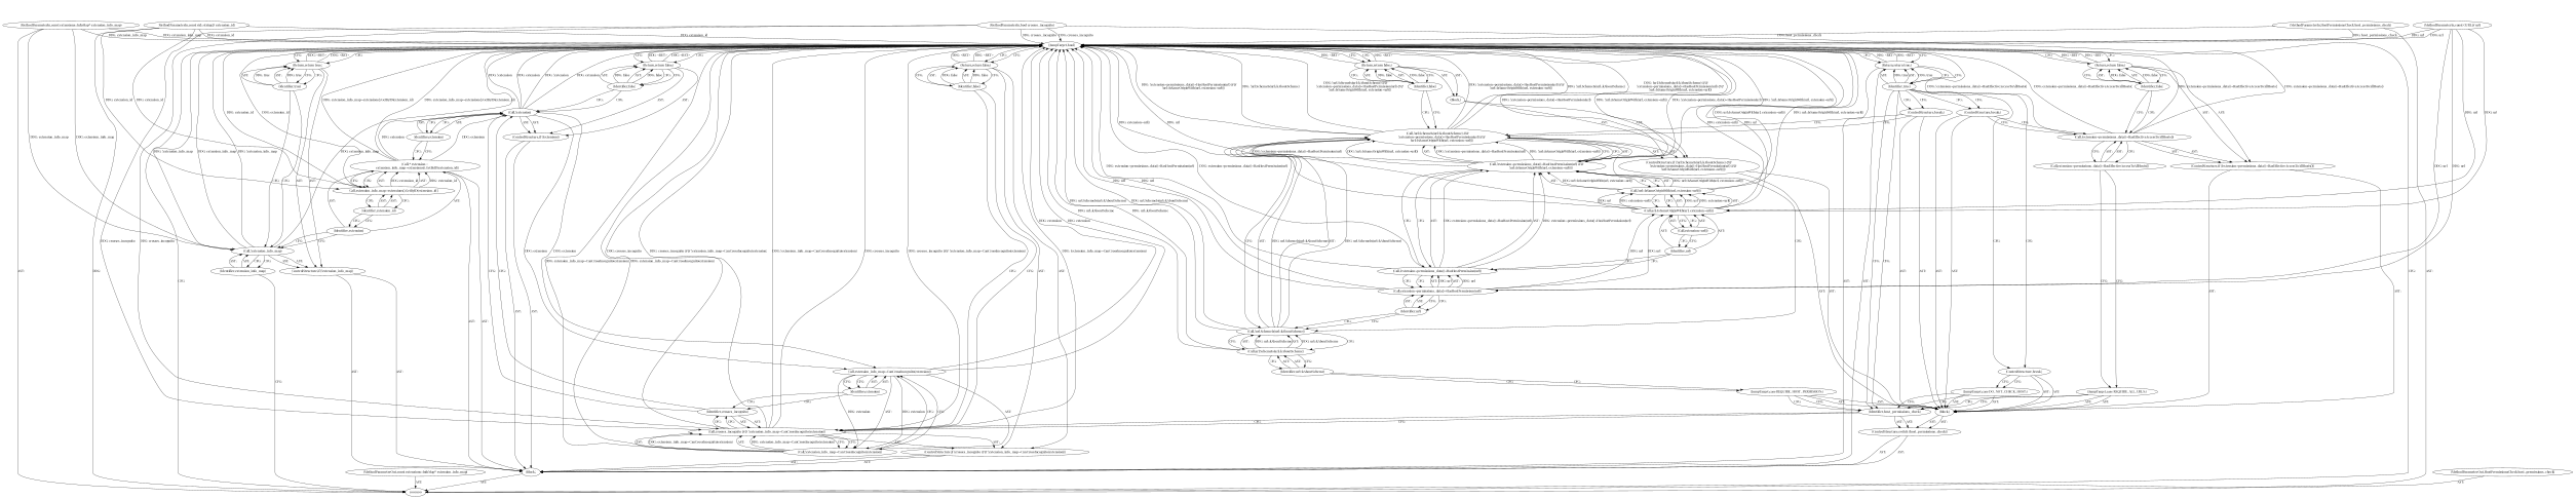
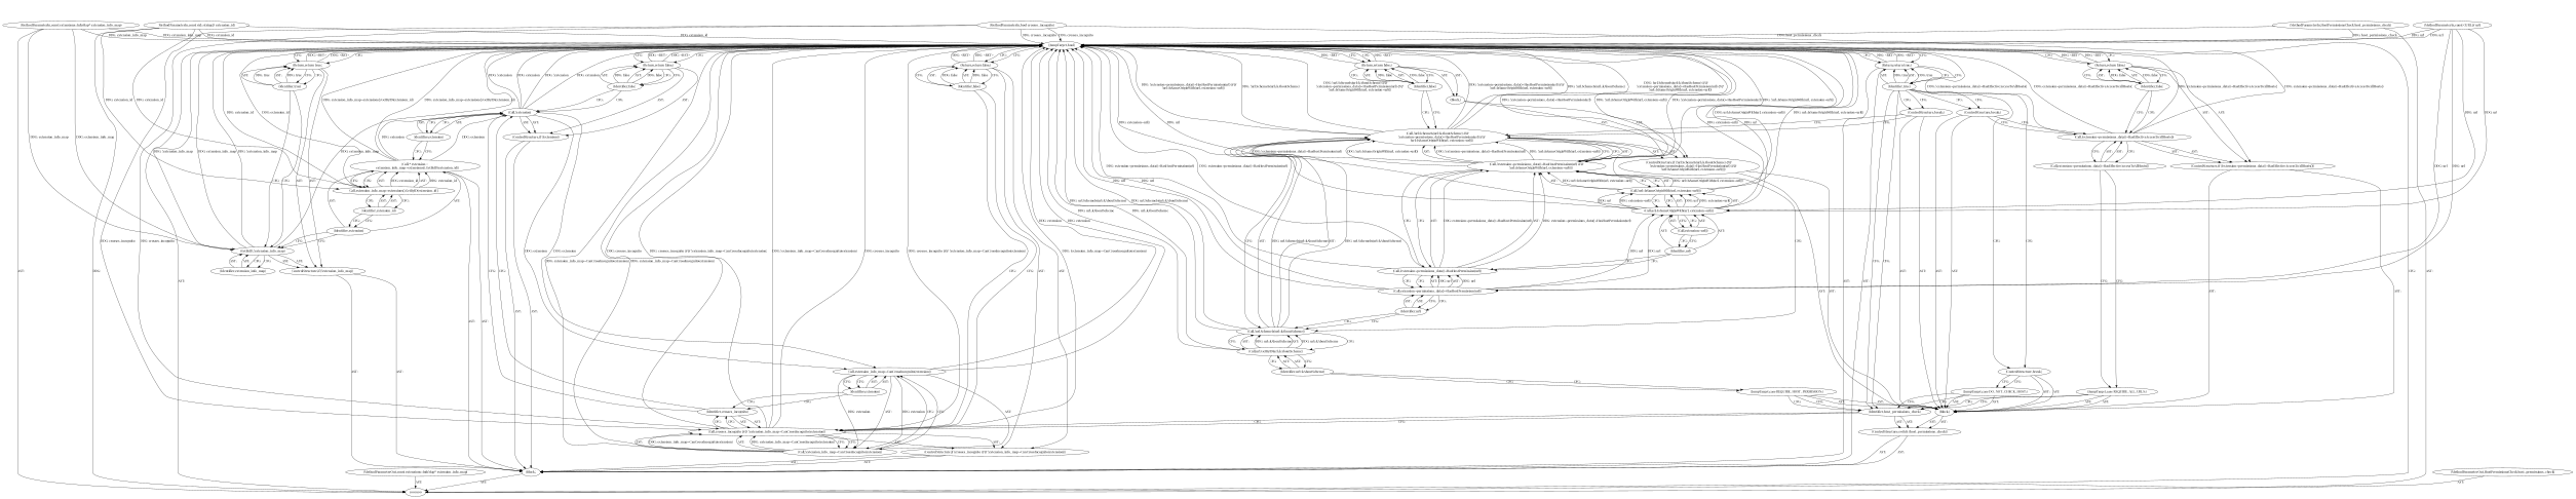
  digraph {
    fontname="Playfair Display"
    node [fontname="Playfair Display"]
    edge [fontname="Playfair Display"]
    n1 [label="(JumpTarget,bool)"]
    n2 [label="(Return,return false;)"]
    n3 [label="(Return,return false;)"]
    n4 [label="(Return,return false;)"]
    n5 [label="(Return,return false;)"]
    n6 [label="(Return,return true;)"]
    n7 [label="(Return,return true;)"]
    1000100
    n9 [label="(ControlStructure,if (!extension))"]
    n10 [label="(Identifier,false)"]
    n11 [label="(ControlStructure,if (crosses_incognito && !extension_info_map->CanCrossIncognito(extension)))"]
    n12 [label="(Identifier,false)"]
    n13 [label="(Block,)"]
    n14 [label="(Identifier,false)"]
    n15 [label="(ControlStructure,if (!extension->permissions_data()->HasEffectiveAccessToAllHosts()))"]
    n16 [label="(Identifier,false)"]
    n17 [label="(Block,)"]
    n18 [label="(Identifier,true)"]
    n19 [label="(ControlStructure,if (!extension_info_map))"]
    n20 [label="(Identifier,true)"]
    n21 [label="(Call,* extension =\n      extension_info_map->extensions().GetByID(extension_id))"]
    n22 [label="(Call,extension_info_map->extensions().GetByID(extension_id))"]
    n23 [label="(Call,!extension)"]
    n24 [label="(Identifier,extension_id)"]
    n25 [label="(Identifier,extension)"]
    n26 [label="(Call,extension_info_map->CanCrossIncognito(extension))"]
    n27 [label="(Identifier,extension)"]
-   n28 [label="(Call,!extension_info_map)"]
+   n28 [label="(GetByID,!extension_info_map)"]
    n29 [label="(Identifier,extension_info_map)"]
    n30 [label="(Call,!extension_info_map->CanCrossIncognito(extension))"]
    n31 [label="(Identifier,extension)"]
    n32 [label="(Call,crosses_incognito && !extension_info_map->CanCrossIncognito(extension))"]
    n33 [label="(Identifier,crosses_incognito)"]
    n34 [label="(Identifier,host_permissions_check)"]
    n35 [label="(ControlStructure,switch (host_permissions_check))"]
    n36 [label="(Block,)"]
    n37 [label="(JumpTarget,case DO_NOT_CHECK_HOST:)"]
    n38 [label="(MethodParameterIn,const extensions::InfoMap* extension_info_map)"]
    n39 [label="(MethodParameterOut,const extensions::InfoMap* extension_info_map)"]
    n40 [label="(ControlStructure,break;)"]
    n41 [label="(JumpTarget,case REQUIRE_HOST_PERMISSION:)"]
    n42 [label="(Call,!url.SchemeIs(url::kAboutScheme) &&\n          !extension->permissions_data()->HasHostPermission(url) &&\n          !url::IsSameOriginWith(url, extension->url()))"]
    n43 [label="(Call,!url.SchemeIs(url::kAboutScheme))"]
    n44 [label="(ControlStructure,if (!url.SchemeIs(url::kAboutScheme) &&\n          !extension->permissions_data()->HasHostPermission(url) &&\n          !url::IsSameOriginWith(url, extension->url())))"]
    n45 [label="(Call,!extension->permissions_data()->HasHostPermission(url) &&\n          !url::IsSameOriginWith(url, extension->url()))"]
-   n46 [label="(Call,url.SchemeIs(url::kAboutScheme))"]
+   n46 [label="(Call,url.GetByID(url::kAboutScheme))"]
    n47 [label="(Call,!extension->permissions_data()->HasHostPermission(url))"]
    n48 [label="(Call,!url::IsSameOriginWith(url, extension->url()))"]
    n49 [label="(Identifier,url::kAboutScheme)"]
    n50 [label="(Call,extension->permissions_data()->HasHostPermission(url))"]
    n51 [label="(Call,url::IsSameOriginWith(url, extension->url()))"]
    n52 [label="(Identifier,url)"]
    n53 [label="(Call,extension->url())"]
    n54 [label="(Identifier,url)"]
    n55 [label="(ControlStructure,break;)"]
    n56 [label="(JumpTarget,case REQUIRE_ALL_URLS:)"]
    n57 [label="(Call,!extension->permissions_data()->HasEffectiveAccessToAllHosts())"]
    n58 [label="(Call,extension->permissions_data()->HasEffectiveAccessToAllHosts())"]
    n59 [label="(MethodParameterIn,const std::string& extension_id)"]
    n60 [label="(ControlStructure,break;)"]
    n61 [label="(MethodParameterIn,const GURL& url)"]
    n62 [label="(MethodParameterIn,bool crosses_incognito)"]
    n63 [label="(MethodParameterIn,HostPermissionsCheck host_permissions_check)"]
    n64 [label="(MethodParameterOut,HostPermissionsCheck host_permissions_check)"]
    n1 -> n2 [label="CFG: "]
    n1 -> n2 [label="CFG: "]
    n1 -> n3 [label="CFG: "]
    n1 -> n3 [label="CFG: "]
    n1 -> n4 [label="CFG: "]
    n1 -> n4 [label="CFG: "]
    n1 -> n5 [label="CFG: "]
    n1 -> n5 [label="CFG: "]
    n1 -> n6 [label="CFG: "]
    n1 -> n6 [label="CFG: "]
    n1 -> n7 [label="CFG: "]
    n1 -> n7 [label="CFG: "]
-   n1 -> 1000100 [label="CFG: "]
+   n1 -> 1000100 [label="AST: "]
    n2 -> n1 [label="DDG: <RET>"]
    n2 -> n1 [label="DDG: <RET>"]
    n2 -> n9 [label="AST: "]
    n2 -> n9 [label="AST: "]
    n2 -> n10 [label="CFG: "]
    n2 -> n10 [label="CFG: "]
    n3 -> n1 [label="DDG: <RET>"]
    n3 -> n1 [label="DDG: <RET>"]
    n3 -> n11 [label="AST: "]
    n3 -> n11 [label="AST: "]
    n3 -> n12 [label="CFG: "]
    n3 -> n12 [label="CFG: "]
    n4 -> n1 [label="DDG: <RET>"]
    n4 -> n1 [label="DDG: <RET>"]
    n4 -> n13 [label="AST: "]
    n4 -> n13 [label="AST: "]
    n4 -> n14 [label="CFG: "]
    n4 -> n14 [label="CFG: "]
    n5 -> n1 [label="DDG: <RET>"]
    n5 -> n1 [label="DDG: <RET>"]
    n5 -> n15 [label="AST: "]
    n5 -> n15 [label="AST: "]
    n5 -> n16 [label="CFG: "]
    n5 -> n16 [label="CFG: "]
    n6 -> n1 [label="DDG: <RET>"]
    n6 -> n1 [label="DDG: <RET>"]
    n6 -> n17 [label="AST: "]
    n6 -> n17 [label="AST: "]
    n6 -> n18 [label="CFG: "]
    n6 -> n18 [label="CFG: "]
    n7 -> n1 [label="DDG: <RET>"]
    n7 -> n1 [label="DDG: <RET>"]
    n7 -> n19 [label="AST: "]
    n7 -> n19 [label="AST: "]
    n7 -> n20 [label="CFG: "]
    n7 -> n20 [label="CFG: "]
    n9 -> n17 [label="AST: "]
    n9 -> n17 [label="AST: "]
    n10 -> n2 [label="AST: "]
    n10 -> n2 [label="DDG: false"]
    n10 -> n2 [label="AST: "]
    n10 -> n2 [label="DDG: false"]
    n10 -> n23 [label="CFG: "]
    n10 -> n23 [label="CFG: "]
    n11 -> n17 [label="AST: "]
    n11 -> n17 [label="AST: "]
    n12 -> n3 [label="AST: "]
    n12 -> n3 [label="DDG: false"]
    n12 -> n3 [label="AST: "]
    n12 -> n3 [label="DDG: false"]
    n12 -> n32 [label="CFG: "]
    n12 -> n32 [label="CFG: "]
    n13 -> n44 [label="AST: "]
    n13 -> n44 [label="AST: "]
    n14 -> n4 [label="AST: "]
    n14 -> n4 [label="DDG: false"]
    n14 -> n4 [label="AST: "]
    n14 -> n4 [label="DDG: false"]
    n14 -> n42 [label="CFG: "]
    n14 -> n42 [label="CFG: "]
    n15 -> n36 [label="AST: "]
    n15 -> n36 [label="AST: "]
    n16 -> n5 [label="AST: "]
    n16 -> n5 [label="DDG: false"]
    n16 -> n5 [label="AST: "]
    n16 -> n5 [label="DDG: false"]
    n16 -> n57 [label="CFG: "]
    n16 -> n57 [label="CFG: "]
    n17 -> 1000100 [label="AST: "]
    n18 -> n6 [label="AST: "]
    n18 -> n6 [label="DDG: true"]
    n18 -> n6 [label="AST: "]
    n18 -> n6 [label="DDG: true"]
    n18 -> n34 [label="CFG: "]
    n18 -> n34 [label="CFG: "]
    n18 -> n40 [label="CFG: "]
    n18 -> n40 [label="CFG: "]
    n18 -> n55 [label="CFG: "]
    n18 -> n55 [label="CFG: "]
    n18 -> n60 [label="CFG: "]
    n18 -> n60 [label="CFG: "]
    n19 -> n17 [label="AST: "]
    n19 -> n17 [label="AST: "]
    n20 -> n7 [label="AST: "]
    n20 -> n7 [label="DDG: true"]
    n20 -> n7 [label="AST: "]
    n20 -> n7 [label="DDG: true"]
    n20 -> n28 [label="CFG: "]
    n20 -> n28 [label="CFG: "]
    n21 -> n1 [label="DDG: extension_info_map->extensions().GetByID(extension_id)"]
    n21 -> n1 [label="DDG: extension_info_map->extensions().GetByID(extension_id)"]
    n21 -> n17 [label="AST: "]
    n21 -> n17 [label="AST: "]
    n21 -> n22 [label="CFG: "]
    n21 -> n22 [label="CFG: "]
    n21 -> n23 [label="DDG: extension"]
    n21 -> n23 [label="DDG: extension"]
    n22 -> n1 [label="DDG: extension_id"]
    n22 -> n1 [label="DDG: extension_id"]
    n22 -> n21 [label="AST: "]
    n22 -> n21 [label="DDG: extension_id"]
    n22 -> n21 [label="AST: "]
    n22 -> n21 [label="DDG: extension_id"]
    n22 -> n24 [label="CFG: "]
    n22 -> n24 [label="CFG: "]
    n23 -> n1 [label="DDG: !extension"]
    n23 -> n1 [label="DDG: extension"]
    n23 -> n1 [label="DDG: !extension"]
    n23 -> n1 [label="DDG: extension"]
    n23 -> n9 [label="AST: "]
    n23 -> n9 [label="AST: "]
    n23 -> n25 [label="CFG: "]
    n23 -> n25 [label="CFG: "]
    n23 -> n26 [label="DDG: extension"]
    n23 -> n26 [label="DDG: extension"]
    n24 -> n22 [label="AST: "]
    n24 -> n22 [label="AST: "]
    n24 -> n27 [label="CFG: "]
    n24 -> n27 [label="CFG: "]
    n25 -> n21 [label="CFG: "]
    n25 -> n21 [label="CFG: "]
    n25 -> n23 [label="AST: "]
    n25 -> n23 [label="AST: "]
    n26 -> n1 [label="DDG: extension"]
    n26 -> n1 [label="DDG: extension"]
    n26 -> n30 [label="AST: "]
    n26 -> n30 [label="DDG: extension"]
    n26 -> n30 [label="AST: "]
    n26 -> n30 [label="DDG: extension"]
    n26 -> n31 [label="CFG: "]
    n26 -> n31 [label="CFG: "]
    n27 -> n21 [label="AST: "]
    n27 -> n21 [label="AST: "]
    n27 -> n28 [label="CFG: "]
    n27 -> n28 [label="CFG: "]
    n28 -> n1 [label="DDG: !extension_info_map"]
    n28 -> n1 [label="DDG: extension_info_map"]
    n28 -> n1 [label="DDG: !extension_info_map"]
    n28 -> n1 [label="DDG: extension_info_map"]
    n28 -> n19 [label="AST: "]
    n28 -> n19 [label="AST: "]
    n28 -> n29 [label="CFG: "]
    n28 -> n29 [label="CFG: "]
-   n29 -> 1000100 [label="CFG: "]
    n29 -> n28 [label="AST: "]
    n29 -> n28 [label="AST: "]
    n30 -> n1 [label="DDG: extension_info_map->CanCrossIncognito(extension)"]
    n30 -> n1 [label="DDG: extension_info_map->CanCrossIncognito(extension)"]
    n30 -> n26 [label="CFG: "]
    n30 -> n26 [label="CFG: "]
    n30 -> n32 [label="AST: "]
    n30 -> n32 [label="DDG: extension_info_map->CanCrossIncognito(extension)"]
    n30 -> n32 [label="AST: "]
    n30 -> n32 [label="DDG: extension_info_map->CanCrossIncognito(extension)"]
    n31 -> n26 [label="AST: "]
    n31 -> n26 [label="AST: "]
    n31 -> n33 [label="CFG: "]
    n31 -> n33 [label="CFG: "]
    n32 -> n1 [label="DDG: !extension_info_map->CanCrossIncognito(extension)"]
    n32 -> n1 [label="DDG: crosses_incognito"]
    n32 -> n1 [label="DDG: crosses_incognito && !extension_info_map->CanCrossIncognito(extension)"]
    n32 -> n1 [label="DDG: !extension_info_map->CanCrossIncognito(extension)"]
    n32 -> n1 [label="DDG: crosses_incognito"]
    n32 -> n1 [label="DDG: crosses_incognito && !extension_info_map->CanCrossIncognito(extension)"]
    n32 -> n11 [label="AST: "]
    n32 -> n11 [label="AST: "]
    n32 -> n30 [label="CFG: "]
    n32 -> n30 [label="CFG: "]
    n32 -> n33 [label="CFG: "]
    n32 -> n33 [label="CFG: "]
    n33 -> n23 [label="CFG: "]
    n33 -> n23 [label="CFG: "]
    n33 -> n32 [label="AST: "]
    n33 -> n32 [label="AST: "]
    n34 -> n32 [label="CFG: "]
    n34 -> n32 [label="CFG: "]
    n34 -> n35 [label="AST: "]
    n34 -> n35 [label="AST: "]
    n35 -> n17 [label="AST: "]
    n35 -> n17 [label="AST: "]
    n36 -> n35 [label="AST: "]
    n36 -> n35 [label="AST: "]
    n37 -> n34 [label="CFG: "]
    n37 -> n34 [label="CFG: "]
    n37 -> n36 [label="AST: "]
    n37 -> n36 [label="AST: "]
    n38 -> n1 [label="DDG: extension_info_map"]
    n38 -> n1 [label="DDG: extension_info_map"]
    n38 -> 1000100 [label="AST: "]
    n38 -> n28 [label="DDG: extension_info_map"]
    n38 -> n28 [label="DDG: extension_info_map"]
    n39 -> 1000100 [label="AST: "]
    n40 -> n36 [label="AST: "]
    n40 -> n36 [label="AST: "]
    n40 -> n37 [label="CFG: "]
    n40 -> n37 [label="CFG: "]
    n41 -> n34 [label="CFG: "]
    n41 -> n34 [label="CFG: "]
    n41 -> n36 [label="AST: "]
    n41 -> n36 [label="AST: "]
    n42 -> n1 [label="DDG: !extension->permissions_data()->HasHostPermission(url) &&\n          !url::IsSameOriginWith(url, extension->url())"]
    n42 -> n1 [label="DDG: !url.SchemeIs(url::kAboutScheme)"]
    n42 -> n1 [label="DDG: !url.SchemeIs(url::kAboutScheme) &&\n          !extension->permissions_data()->HasHostPermission(url) &&\n          !url::IsSameOriginWith(url, extension->url())"]
    n42 -> n1 [label="DDG: !extension->permissions_data()->HasHostPermission(url) &&\n          !url::IsSameOriginWith(url, extension->url())"]
    n42 -> n1 [label="DDG: !url.SchemeIs(url::kAboutScheme)"]
    n42 -> n1 [label="DDG: !url.SchemeIs(url::kAboutScheme) &&\n          !extension->permissions_data()->HasHostPermission(url) &&\n          !url::IsSameOriginWith(url, extension->url())"]
    n42 -> n43 [label="CFG: "]
    n42 -> n43 [label="CFG: "]
    n42 -> n44 [label="AST: "]
    n42 -> n44 [label="AST: "]
    n42 -> n45 [label="CFG: "]
    n42 -> n45 [label="CFG: "]
    n43 -> n1 [label="DDG: url.SchemeIs(url::kAboutScheme)"]
    n43 -> n1 [label="DDG: url.SchemeIs(url::kAboutScheme)"]
    n43 -> n42 [label="AST: "]
    n43 -> n42 [label="DDG: url.SchemeIs(url::kAboutScheme)"]
    n43 -> n42 [label="AST: "]
    n43 -> n42 [label="DDG: url.SchemeIs(url::kAboutScheme)"]
    n43 -> n46 [label="CFG: "]
    n43 -> n46 [label="CFG: "]
    n44 -> n36 [label="AST: "]
    n44 -> n36 [label="AST: "]
    n45 -> n1 [label="DDG: !extension->permissions_data()->HasHostPermission(url)"]
    n45 -> n1 [label="DDG: !url::IsSameOriginWith(url, extension->url())"]
    n45 -> n1 [label="DDG: !extension->permissions_data()->HasHostPermission(url)"]
    n45 -> n1 [label="DDG: !url::IsSameOriginWith(url, extension->url())"]
    n45 -> n42 [label="AST: "]
    n45 -> n42 [label="DDG: !extension->permissions_data()->HasHostPermission(url)"]
    n45 -> n42 [label="DDG: !url::IsSameOriginWith(url, extension->url())"]
    n45 -> n42 [label="AST: "]
    n45 -> n42 [label="DDG: !extension->permissions_data()->HasHostPermission(url)"]
    n45 -> n42 [label="DDG: !url::IsSameOriginWith(url, extension->url())"]
    n45 -> n47 [label="CFG: "]
    n45 -> n47 [label="CFG: "]
    n45 -> n48 [label="CFG: "]
    n45 -> n48 [label="CFG: "]
    n46 -> n1 [label="DDG: url::kAboutScheme"]
    n46 -> n1 [label="DDG: url::kAboutScheme"]
    n46 -> n43 [label="AST: "]
    n46 -> n43 [label="DDG: url::kAboutScheme"]
    n46 -> n43 [label="AST: "]
    n46 -> n43 [label="DDG: url::kAboutScheme"]
    n46 -> n49 [label="CFG: "]
    n46 -> n49 [label="CFG: "]
    n47 -> n1 [label="DDG: extension->permissions_data()->HasHostPermission(url)"]
    n47 -> n1 [label="DDG: extension->permissions_data()->HasHostPermission(url)"]
    n47 -> n45 [label="AST: "]
    n47 -> n45 [label="DDG: extension->permissions_data()->HasHostPermission(url)"]
    n47 -> n45 [label="AST: "]
    n47 -> n45 [label="DDG: extension->permissions_data()->HasHostPermission(url)"]
    n47 -> n50 [label="CFG: "]
    n47 -> n50 [label="CFG: "]
    n48 -> n1 [label="DDG: url::IsSameOriginWith(url, extension->url())"]
    n48 -> n1 [label="DDG: url::IsSameOriginWith(url, extension->url())"]
    n48 -> n45 [label="AST: "]
    n48 -> n45 [label="DDG: url::IsSameOriginWith(url, extension->url())"]
    n48 -> n45 [label="AST: "]
    n48 -> n45 [label="DDG: url::IsSameOriginWith(url, extension->url())"]
    n48 -> n51 [label="CFG: "]
    n48 -> n51 [label="CFG: "]
    n49 -> n41 [label="CFG: "]
    n49 -> n41 [label="CFG: "]
    n49 -> n46 [label="AST: "]
    n49 -> n46 [label="AST: "]
    n50 -> n1 [label="DDG: url"]
    n50 -> n1 [label="DDG: url"]
    n50 -> n47 [label="AST: "]
    n50 -> n47 [label="DDG: url"]
    n50 -> n47 [label="AST: "]
    n50 -> n47 [label="DDG: url"]
    n50 -> n51 [label="DDG: url"]
    n50 -> n51 [label="DDG: url"]
    n50 -> n52 [label="CFG: "]
    n50 -> n52 [label="CFG: "]
    n51 -> n1 [label="DDG: extension->url()"]
    n51 -> n1 [label="DDG: url"]
    n51 -> n1 [label="DDG: extension->url()"]
    n51 -> n1 [label="DDG: url"]
    n51 -> n48 [label="AST: "]
    n51 -> n48 [label="DDG: url"]
    n51 -> n48 [label="DDG: extension->url()"]
    n51 -> n48 [label="AST: "]
    n51 -> n48 [label="DDG: url"]
    n51 -> n48 [label="DDG: extension->url()"]
    n51 -> n53 [label="CFG: "]
    n51 -> n53 [label="CFG: "]
    n52 -> n43 [label="CFG: "]
    n52 -> n43 [label="CFG: "]
    n52 -> n50 [label="AST: "]
    n52 -> n50 [label="AST: "]
    n53 -> n51 [label="AST: "]
    n53 -> n51 [label="AST: "]
    n53 -> n54 [label="CFG: "]
    n53 -> n54 [label="CFG: "]
    n54 -> n47 [label="CFG: "]
    n54 -> n47 [label="CFG: "]
    n54 -> n51 [label="AST: "]
    n54 -> n51 [label="AST: "]
    n55 -> n36 [label="AST: "]
    n55 -> n36 [label="AST: "]
    n55 -> n42 [label="CFG: "]
    n55 -> n42 [label="CFG: "]
    n56 -> n34 [label="CFG: "]
    n56 -> n34 [label="CFG: "]
    n56 -> n36 [label="AST: "]
    n56 -> n36 [label="AST: "]
    n57 -> n1 [label="DDG: !extension->permissions_data()->HasEffectiveAccessToAllHosts()"]
    n57 -> n1 [label="DDG: extension->permissions_data()->HasEffectiveAccessToAllHosts()"]
    n57 -> n1 [label="DDG: !extension->permissions_data()->HasEffectiveAccessToAllHosts()"]
    n57 -> n1 [label="DDG: extension->permissions_data()->HasEffectiveAccessToAllHosts()"]
    n57 -> n15 [label="AST: "]
    n57 -> n15 [label="AST: "]
    n57 -> n58 [label="CFG: "]
    n57 -> n58 [label="CFG: "]
    n58 -> n56 [label="CFG: "]
    n58 -> n56 [label="CFG: "]
    n58 -> n57 [label="AST: "]
    n58 -> n57 [label="AST: "]
    n59 -> n1 [label="DDG: extension_id"]
    n59 -> n1 [label="DDG: extension_id"]
    n59 -> 1000100 [label="DDG: "]
    n59 -> n22 [label="DDG: extension_id"]
    n59 -> n22 [label="DDG: extension_id"]
    n60 -> n36 [label="AST: "]
    n60 -> n36 [label="AST: "]
    n60 -> n57 [label="CFG: "]
    n60 -> n57 [label="CFG: "]
    n61 -> n1 [label="DDG: url"]
    n61 -> n1 [label="DDG: url"]
    n61 -> n50 [label="DDG: url"]
    n61 -> n50 [label="DDG: url"]
    n61 -> n51 [label="DDG: url"]
    n61 -> n51 [label="DDG: url"]
    n62 -> n1 [label="DDG: crosses_incognito"]
    n62 -> n1 [label="DDG: crosses_incognito"]
    n62 -> 1000100 [label="CFG: "]
    n62 -> n32 [label="DDG: crosses_incognito"]
    n62 -> n32 [label="DDG: crosses_incognito"]
    n63 -> n1 [label="DDG: host_permissions_check"]
    n63 -> n1 [label="DDG: host_permissions_check"]
    n63 -> 1000100 [label="AST: "]
    n64 -> 1000100 [label="AST: "]
  }
